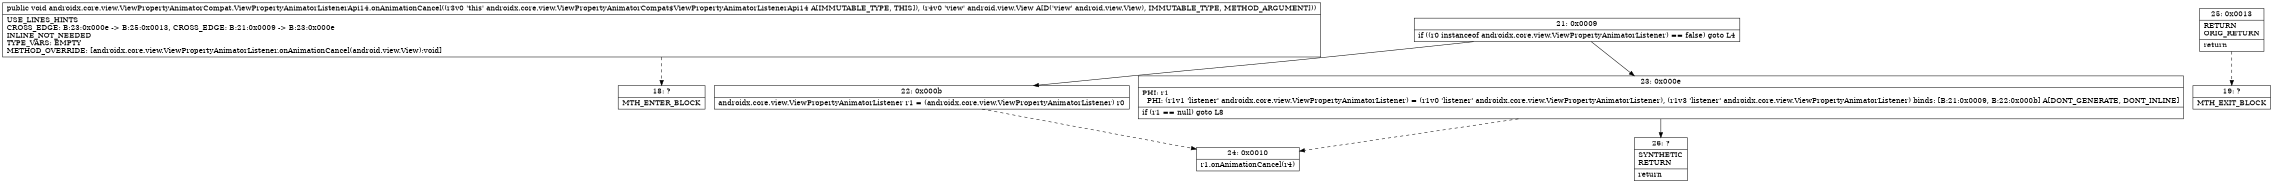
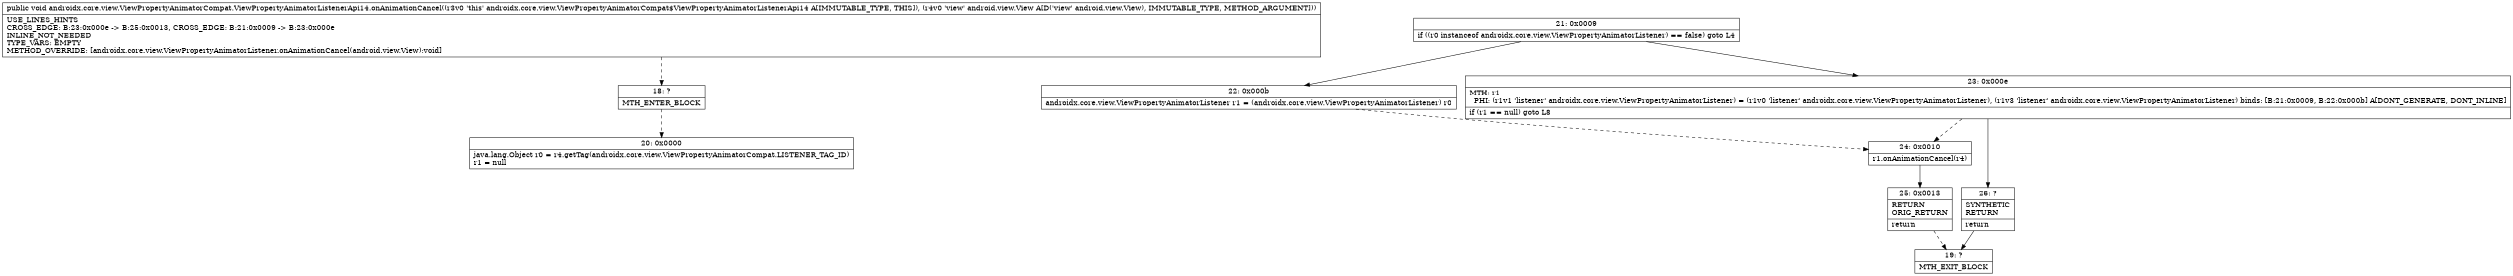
  digraph {
    node [shape=record]
    edge [style=dashed]
    n1 [label="{18\:\ ?|MTH_ENTER_BLOCK\l}"]
+   n2 [label="{20\:\ 0x0000|java.lang.Object r0 = r4.getTag(androidx.core.view.ViewPropertyAnimatorCompat.LISTENER_TAG_ID)\lr1 = null\l}"]
    n3 [label="{21\:\ 0x0009|if ((r0 instanceof androidx.core.view.ViewPropertyAnimatorListener) == false) goto L4\l}"]
    n4 [label="{22\:\ 0x000b|androidx.core.view.ViewPropertyAnimatorListener r1 = (androidx.core.view.ViewPropertyAnimatorListener) r0\l}"]
-   n5 [label="{23\:\ 0x000e|PHI: r1 \l  PHI: (r1v1 'listener' androidx.core.view.ViewPropertyAnimatorListener) = (r1v0 'listener' androidx.core.view.ViewPropertyAnimatorListener), (r1v3 'listener' androidx.core.view.ViewPropertyAnimatorListener) binds: [B:21:0x0009, B:22:0x000b] A[DONT_GENERATE, DONT_INLINE]\l|if (r1 == null) goto L8\l}"]
+   n5 [label="{23\:\ 0x000e|MTH: r1 \l  PHI: (r1v1 'listener' androidx.core.view.ViewPropertyAnimatorListener) = (r1v0 'listener' androidx.core.view.ViewPropertyAnimatorListener), (r1v3 'listener' androidx.core.view.ViewPropertyAnimatorListener) binds: [B:21:0x0009, B:22:0x000b] A[DONT_GENERATE, DONT_INLINE]\l|if (r1 == null) goto L8\l}"]
    n6 [label="{24\:\ 0x0010|r1.onAnimationCancel(r4)\l}"]
    n7 [label="{26\:\ ?|SYNTHETIC\lRETURN\l|return\l}"]
    n8 [label="{25\:\ 0x0013|RETURN\lORIG_RETURN\l|return\l}"]
    n9 [label="{19\:\ ?|MTH_EXIT_BLOCK\l}"]
    n10 [label="{public void androidx.core.view.ViewPropertyAnimatorCompat.ViewPropertyAnimatorListenerApi14.onAnimationCancel((r3v0 'this' androidx.core.view.ViewPropertyAnimatorCompat$ViewPropertyAnimatorListenerApi14 A[IMMUTABLE_TYPE, THIS]), (r4v0 'view' android.view.View A[D('view' android.view.View), IMMUTABLE_TYPE, METHOD_ARGUMENT]))  | USE_LINES_HINTS\lCROSS_EDGE: B:23:0x000e \-\> B:25:0x0013, CROSS_EDGE: B:21:0x0009 \-\> B:23:0x000e\lINLINE_NOT_NEEDED\lTYPE_VARS: EMPTY\lMETHOD_OVERRIDE: [androidx.core.view.ViewPropertyAnimatorListener.onAnimationCancel(android.view.View):void]\l}"]
+   n1 -> n2
    n3 -> n4 [style=solid]
    n3 -> n5 [style=solid]
    n4 -> n6
    n5 -> n6
    n5 -> n7 [style=solid]
+   n6 -> n8 [style=solid]
+   n7 -> n9 [style=solid]
    n8 -> n9
    n10 -> n1
  }
